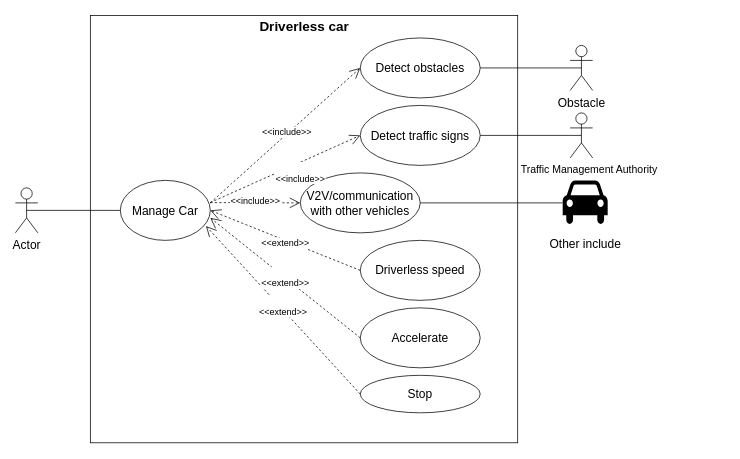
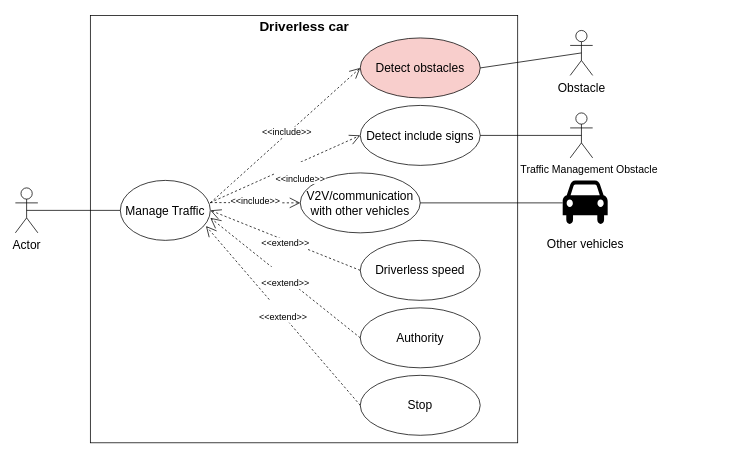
  <mxCell id="0" />
  <mxCell id="1" parent="0" />
  <mxCell id="2" value="" style="group" parent="1" vertex="1" connectable="0"><mxGeometry x="20" y="20" width="945" height="570" as="geometry" /></mxCell>
  <mxCell id="3" value="" style="group" parent="2" vertex="1" connectable="0"><mxGeometry width="670" height="570" as="geometry" /></mxCell>
  <mxCell id="4" value="" style="whiteSpace=wrap;html=1;aspect=fixed;" parent="3" vertex="1"><mxGeometry x="100" width="570" height="570" as="geometry" /></mxCell>
  <mxCell id="5" value="&lt;font style=&quot;font-size: 18px;&quot;&gt;&lt;b&gt;Driverless car&lt;/b&gt;&lt;/font&gt;" style="text;html=1;strokeColor=none;fillColor=none;align=center;verticalAlign=middle;whiteSpace=wrap;rounded=0;" parent="3" vertex="1"><mxGeometry x="317.5" width="135" height="30" as="geometry" /></mxCell>
- <mxCell id="6" value="Manage Car" style="ellipse;whiteSpace=wrap;html=1;fontSize=16;" parent="3" vertex="1"><mxGeometry x="140" y="220" width="120" height="80" as="geometry" /></mxCell>
- <mxCell id="7" value="Detect obstacles" style="ellipse;whiteSpace=wrap;html=1;fontSize=16;" parent="3" vertex="1"><mxGeometry x="460" y="30" width="160" height="80" as="geometry" /></mxCell>
+ <mxCell id="6" value="Manage Traffic" style="ellipse;whiteSpace=wrap;html=1;fontSize=16;" parent="3" vertex="1"><mxGeometry x="140" y="220" width="120" height="80" as="geometry" /></mxCell>
+ <mxCell id="7" value="Detect obstacles" style="ellipse;whiteSpace=wrap;html=1;fontSize=16;fillColor=#f8cecc;" parent="3" vertex="1"><mxGeometry x="460" y="30" width="160" height="80" as="geometry" /></mxCell>
  <mxCell id="8" value="V2V/communication&lt;br style=&quot;font-size: 16px;&quot;&gt;with other vehicles" style="ellipse;whiteSpace=wrap;html=1;fontSize=16;" parent="3" vertex="1"><mxGeometry x="380" y="210" width="160" height="80" as="geometry" /></mxCell>
- <mxCell id="9" value="Detect traffic signs" style="ellipse;whiteSpace=wrap;html=1;fontSize=16;" parent="3" vertex="1"><mxGeometry x="460" y="120" width="160" height="80" as="geometry" /></mxCell>
- <mxCell id="10" value="Stop" style="ellipse;whiteSpace=wrap;html=1;fontSize=16;" parent="3" vertex="1"><mxGeometry x="460" y="480" width="160" height="50" as="geometry" /></mxCell>
- <mxCell id="11" value="Accelerate" style="ellipse;whiteSpace=wrap;html=1;fontSize=16;" parent="3" vertex="1"><mxGeometry x="460" y="390" width="160" height="80" as="geometry" /></mxCell>
+ <mxCell id="9" value="Detect include signs" style="ellipse;whiteSpace=wrap;html=1;fontSize=16;" parent="3" vertex="1"><mxGeometry x="460" y="120" width="160" height="80" as="geometry" /></mxCell>
+ <mxCell id="10" value="Stop" style="ellipse;whiteSpace=wrap;html=1;fontSize=16;" parent="3" vertex="1"><mxGeometry x="460" y="480" width="160" height="80" as="geometry" /></mxCell>
+ <mxCell id="11" value="Authority" style="ellipse;whiteSpace=wrap;html=1;fontSize=16;" parent="3" vertex="1"><mxGeometry x="460" y="390" width="160" height="80" as="geometry" /></mxCell>
  <mxCell id="12" value="Driverless speed" style="ellipse;whiteSpace=wrap;html=1;fontSize=16;" parent="3" vertex="1"><mxGeometry x="460" y="300" width="160" height="80" as="geometry" /></mxCell>
  <mxCell id="13" value="&lt;font style=&quot;font-size: 12px;&quot;&gt;&amp;lt;&amp;lt;include&amp;gt;&amp;gt;&lt;/font&gt;" style="endArrow=open;endSize=12;dashed=1;html=1;rounded=0;entryX=0;entryY=0.5;entryDx=0;entryDy=0;strokeWidth=1;align=center;textDirection=ltr;" parent="3" target="7" edge="1"><mxGeometry x="0.035" y="2" width="160" relative="1" as="geometry"><mxPoint x="260" y="250" as="sourcePoint" /><mxPoint x="400" y="280" as="targetPoint" /><mxPoint as="offset" /></mxGeometry></mxCell>
  <mxCell id="14" value="&lt;font style=&quot;font-size: 12px;&quot;&gt;&lt;br&gt;&lt;span style=&quot;color: rgb(0, 0, 0); font-family: Helvetica; font-style: normal; font-variant-ligatures: normal; font-variant-caps: normal; font-weight: 400; letter-spacing: normal; orphans: 2; text-align: center; text-indent: 0px; text-transform: none; widows: 2; word-spacing: 0px; -webkit-text-stroke-width: 0px; background-color: rgb(255, 255, 255); text-decoration-thickness: initial; text-decoration-style: initial; text-decoration-color: initial; float: none; display: inline !important;&quot;&gt;&amp;lt;&amp;lt;extend&amp;gt;&amp;gt;&lt;/span&gt;&lt;br&gt;&lt;/font&gt;" style="endArrow=open;endSize=12;dashed=1;html=1;rounded=0;strokeWidth=1;exitX=0;exitY=0.5;exitDx=0;exitDy=0;entryX=0.952;entryY=0.761;entryDx=0;entryDy=0;entryPerimeter=0;" parent="3" source="10" target="6" edge="1"><mxGeometry x="0.024" y="-3" width="160" relative="1" as="geometry"><mxPoint x="260" y="250" as="sourcePoint" /><mxPoint x="250" y="270" as="targetPoint" /><mxPoint as="offset" /></mxGeometry></mxCell>
  <mxCell id="15" value="&lt;font style=&quot;font-size: 12px;&quot;&gt;&lt;br&gt;&lt;span style=&quot;color: rgb(0, 0, 0); font-family: Helvetica; font-style: normal; font-variant-ligatures: normal; font-variant-caps: normal; font-weight: 400; letter-spacing: normal; orphans: 2; text-align: center; text-indent: 0px; text-transform: none; widows: 2; word-spacing: 0px; -webkit-text-stroke-width: 0px; background-color: rgb(255, 255, 255); text-decoration-thickness: initial; text-decoration-style: initial; text-decoration-color: initial; float: none; display: inline !important;&quot;&gt;&amp;lt;&amp;lt;extend&amp;gt;&amp;gt;&lt;/span&gt;&lt;br&gt;&lt;/font&gt;" style="endArrow=open;endSize=12;dashed=1;html=1;rounded=0;strokeWidth=1;exitX=0;exitY=0.5;exitDx=0;exitDy=0;" parent="3" source="11" edge="1"><mxGeometry width="160" relative="1" as="geometry"><mxPoint x="260" y="250" as="sourcePoint" /><mxPoint x="260" y="270" as="targetPoint" /><mxPoint as="offset" /></mxGeometry></mxCell>
  <mxCell id="16" value="&lt;font style=&quot;font-size: 12px;&quot;&gt;&amp;lt;&amp;lt;extend&amp;gt;&amp;gt;&lt;/font&gt;" style="endArrow=open;endSize=12;dashed=1;html=1;rounded=0;strokeWidth=1;exitX=0;exitY=0.5;exitDx=0;exitDy=0;entryX=1;entryY=0.5;entryDx=0;entryDy=0;" parent="3" source="12" target="6" edge="1"><mxGeometry x="-0.018" y="4" width="160" relative="1" as="geometry"><mxPoint x="260" y="249.58" as="sourcePoint" /><mxPoint x="420" y="249.58" as="targetPoint" /><mxPoint as="offset" /></mxGeometry></mxCell>
  <mxCell id="17" value="&lt;font style=&quot;font-size: 12px;&quot;&gt;&lt;br&gt;&lt;span style=&quot;color: rgb(0, 0, 0); font-family: Helvetica; font-style: normal; font-variant-ligatures: normal; font-variant-caps: normal; font-weight: 400; letter-spacing: normal; orphans: 2; text-indent: 0px; text-transform: none; widows: 2; word-spacing: 0px; -webkit-text-stroke-width: 0px; background-color: rgb(255, 255, 255); text-decoration-thickness: initial; text-decoration-style: initial; text-decoration-color: initial; float: none; display: inline !important;&quot;&gt;&amp;lt;&amp;lt;include&amp;gt;&amp;gt;&lt;/span&gt;&lt;br&gt;&lt;/font&gt;" style="endArrow=open;endSize=12;dashed=1;html=1;rounded=0;strokeWidth=1;entryX=0;entryY=0.5;entryDx=0;entryDy=0;verticalAlign=middle;align=center;horizontal=1;" parent="3" target="8" edge="1"><mxGeometry x="-0.0" y="10" width="160" relative="1" as="geometry"><mxPoint x="260" y="249.58" as="sourcePoint" /><mxPoint x="420" y="249.58" as="targetPoint" /><mxPoint as="offset" /></mxGeometry></mxCell>
  <mxCell id="18" value="&lt;font style=&quot;font-size: 12px;&quot;&gt;&lt;br&gt;&lt;span style=&quot;color: rgb(0, 0, 0); font-family: Helvetica; font-style: normal; font-variant-ligatures: normal; font-variant-caps: normal; font-weight: 400; letter-spacing: normal; orphans: 2; text-align: center; text-indent: 0px; text-transform: none; widows: 2; word-spacing: 0px; -webkit-text-stroke-width: 0px; background-color: rgb(255, 255, 255); text-decoration-thickness: initial; text-decoration-style: initial; text-decoration-color: initial; float: none; display: inline !important;&quot;&gt;&amp;lt;&amp;lt;include&amp;gt;&amp;gt;&lt;/span&gt;&lt;br&gt;&lt;/font&gt;" style="endArrow=open;endSize=12;dashed=1;html=1;rounded=0;strokeWidth=1;entryX=0;entryY=0.5;entryDx=0;entryDy=0;" parent="3" target="9" edge="1"><mxGeometry x="0.147" y="-13" width="160" relative="1" as="geometry"><mxPoint x="260" y="249.58" as="sourcePoint" /><mxPoint x="420" y="249.58" as="targetPoint" /><mxPoint as="offset" /></mxGeometry></mxCell>
  <mxCell id="19" value="&lt;font style=&quot;font-size: 16px;&quot;&gt;Actor&lt;/font&gt;" style="shape=umlActor;verticalLabelPosition=bottom;verticalAlign=top;html=1;" parent="3" vertex="1"><mxGeometry y="230" width="30" height="60" as="geometry" /></mxCell>
- <mxCell id="20" value="&lt;font style=&quot;font-size: 16px;&quot;&gt;Obstacle&lt;/font&gt;" style="shape=umlActor;verticalLabelPosition=bottom;verticalAlign=top;html=1;labelPosition=center;align=center;" parent="2" vertex="1"><mxGeometry x="740" y="40" width="30" height="60" as="geometry" /></mxCell>
+ <mxCell id="20" value="&lt;font style=&quot;font-size: 16px;&quot;&gt;Obstacle&lt;/font&gt;" style="shape=umlActor;verticalLabelPosition=bottom;verticalAlign=top;html=1;labelPosition=center;align=center;" parent="2" vertex="1"><mxGeometry x="740" y="20" width="30" height="60" as="geometry" /></mxCell>
  <mxCell id="21" value="" style="shape=umlActor;verticalLabelPosition=bottom;verticalAlign=top;html=1;" parent="2" vertex="1"><mxGeometry x="740" y="130" width="30" height="60" as="geometry" /></mxCell>
  <mxCell id="22" value="" style="endArrow=none;html=1;rounded=0;strokeWidth=1;exitX=0.5;exitY=0.5;exitDx=0;exitDy=0;exitPerimeter=0;" parent="2" source="19" edge="1"><mxGeometry width="50" height="50" relative="1" as="geometry"><mxPoint x="240" y="300" as="sourcePoint" /><mxPoint x="140" y="260" as="targetPoint" /></mxGeometry></mxCell>
  <mxCell id="23" value="" style="endArrow=none;html=1;rounded=0;strokeWidth=1;entryX=0.5;entryY=0.5;entryDx=0;entryDy=0;entryPerimeter=0;exitX=1;exitY=0.5;exitDx=0;exitDy=0;" parent="2" source="7" target="20" edge="1"><mxGeometry width="50" height="50" relative="1" as="geometry"><mxPoint x="240" y="300" as="sourcePoint" /><mxPoint x="290" y="250" as="targetPoint" /></mxGeometry></mxCell>
  <mxCell id="24" value="" style="endArrow=none;html=1;rounded=0;strokeWidth=1;entryX=1;entryY=0.5;entryDx=0;entryDy=0;" parent="2" target="8" edge="1"><mxGeometry width="50" height="50" relative="1" as="geometry"><mxPoint x="730" y="250" as="sourcePoint" /><mxPoint x="290" y="250" as="targetPoint" /></mxGeometry></mxCell>
  <mxCell id="25" value="" style="endArrow=none;html=1;rounded=0;strokeWidth=1;entryX=0.5;entryY=0.5;entryDx=0;entryDy=0;entryPerimeter=0;exitX=1;exitY=0.5;exitDx=0;exitDy=0;" parent="2" source="9" target="21" edge="1"><mxGeometry width="50" height="50" relative="1" as="geometry"><mxPoint x="240" y="300" as="sourcePoint" /><mxPoint x="290" y="250" as="targetPoint" /></mxGeometry></mxCell>
  <mxCell id="26" value="" style="shape=mxgraph.signs.transportation.car_4;html=1;pointerEvents=1;fillColor=#000000;strokeColor=none;verticalLabelPosition=bottom;verticalAlign=top;align=center;sketch=0;" parent="2" vertex="1"><mxGeometry x="730" y="220" width="60" height="60" as="geometry" /></mxCell>
- <mxCell id="27" value="&lt;font style=&quot;font-size: 16px;&quot;&gt;Other include&lt;/font&gt;" style="text;html=1;align=center;verticalAlign=middle;resizable=0;points=[];autosize=1;strokeColor=none;fillColor=none;" parent="2" vertex="1"><mxGeometry x="695" y="290" width="130" height="30" as="geometry" /></mxCell>
- <mxCell id="28" value="&lt;span style=&quot;font-size: 14px;&quot;&gt;Traffic Management Authority&lt;/span&gt;" style="text;html=1;align=center;verticalAlign=middle;resizable=0;points=[];autosize=1;strokeColor=none;fillColor=none;fontSize=14;" vertex="1" parent="2"><mxGeometry x="660" y="190" width="210" height="30" as="geometry" /></mxCell>
+ <mxCell id="27" value="&lt;font style=&quot;font-size: 16px;&quot;&gt;Other vehicles&lt;/font&gt;" style="text;html=1;align=center;verticalAlign=middle;resizable=0;points=[];autosize=1;strokeColor=none;fillColor=none;" parent="2" vertex="1"><mxGeometry x="695" y="290" width="130" height="30" as="geometry" /></mxCell>
+ <mxCell id="28" value="&lt;span style=&quot;font-size: 14px;&quot;&gt;Traffic Management Obstacle&lt;/span&gt;" style="text;html=1;align=center;verticalAlign=middle;resizable=0;points=[];autosize=1;strokeColor=none;fillColor=none;fontSize=14;" vertex="1" parent="2"><mxGeometry x="660" y="190" width="210" height="30" as="geometry" /></mxCell>
